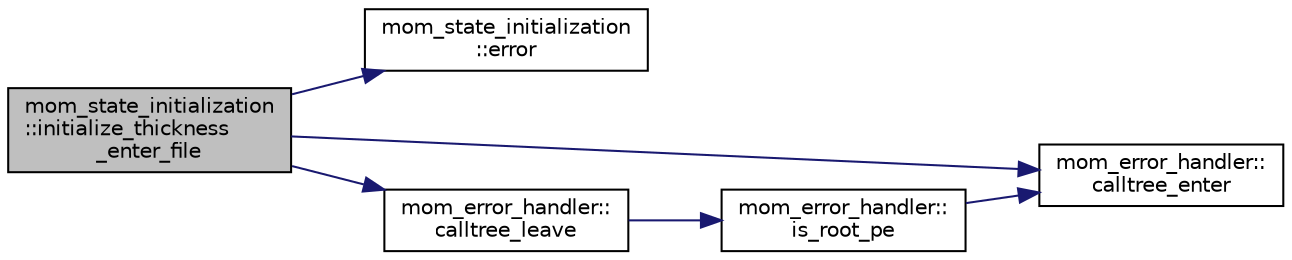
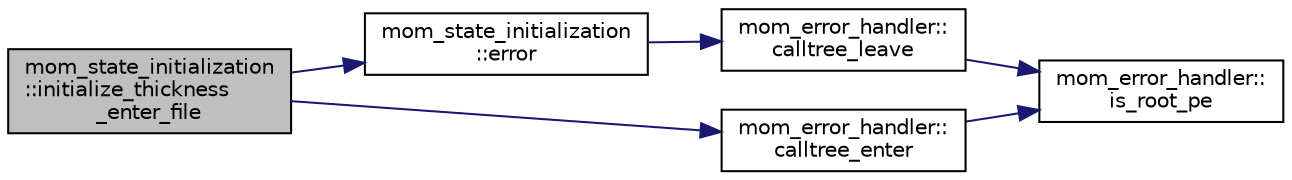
  digraph {
    rankdir=LR
    node [color=black fillcolor=white fontname=Helvetica fontsize=10 shape=record style=filled]
    edge [color=midnightblue fontname=Helvetica fontsize=10 labelfontname=Helvetica labelfontsize=10 style=solid]
    n1 [fillcolor=grey75 fontcolor=black height=0.2 label="mom_state_initialization\l::initialize_thickness\l_enter_file" width=0.4]
    n2 [height=0.2 label="mom_state_initialization\l::error" width=0.4]
    n3 [height=0.2 label="mom_error_handler::\lcalltree_enter" width=0.4]
    n4 [height=0.2 label="mom_error_handler::\lcalltree_leave" width=0.4]
    n5 [height=0.2 label="mom_error_handler::\lis_root_pe" width=0.4]
    n1 -> n2
    n1 -> n3
-   n1 -> n4
-   n5 -> n3
+   n2 -> n4
+   n3 -> n5
    n4 -> n5
  }
